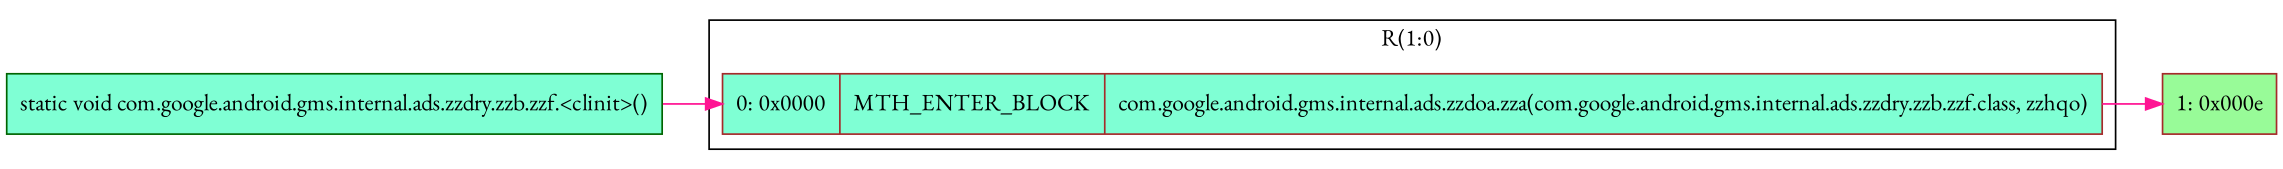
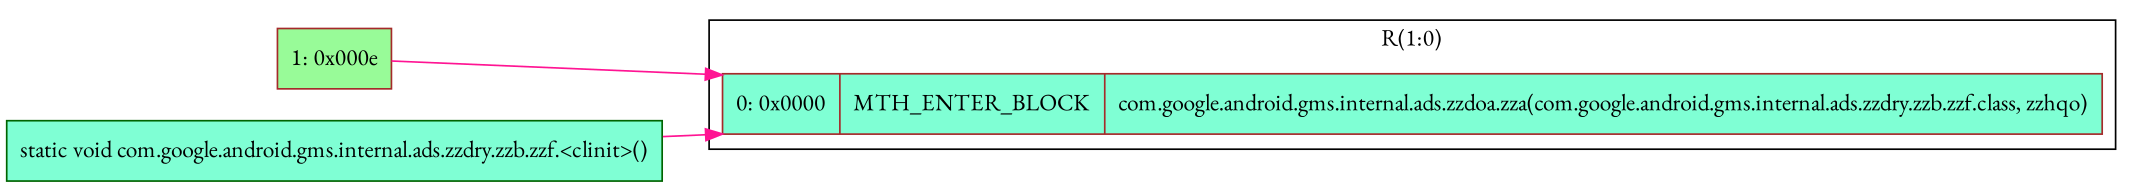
  digraph {
    rankdir=LR
    fontname="EB Garamond"
    node [color=brown shape=record style=filled fillcolor=aquamarine fontname="EB Garamond"]
    edge [color=deeppink fontname="EB Garamond"]
    n1 [label="{0\:\ 0x0000|MTH_ENTER_BLOCK\l|com.google.android.gms.internal.ads.zzdoa.zza(com.google.android.gms.internal.ads.zzdry.zzb.zzf.class, zzhqo)\l}"]
    n2 [label="{1\:\ 0x000e}" fillcolor=palegreen]
    n3 [label="{static void com.google.android.gms.internal.ads.zzdry.zzb.zzf.\<clinit\>() }" color=darkgreen]
    subgraph cluster_1 {
      label="R(1:0)"
      n1
    }
-   n1 -> n2
+   n2 -> n1
    n3 -> n1
  }
